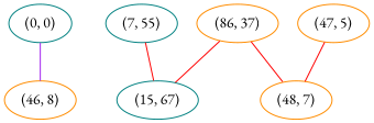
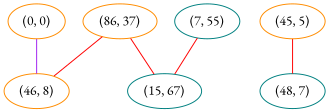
  graph {
    fontname="EB Garamond"
    node [color=teal fontname="EB Garamond"]
    edge [color=red fontname="EB Garamond" weight=1]
    "(46, 8)" [color=darkorange]
-   "(0, 0)"
+   "(0, 0)" [color=darkorange]
    "(86, 37)" [color=darkorange]
    n4 [label="(15, 67)"]
-   "(48, 7)" [color=darkorange]
+   "(48, 7)"
    "(7, 55)"
-   "(47, 5)" [color=darkorange]
+   "(47, 5)" [color=darkorange label="(45, 5)"]
    "(0, 0)" -- "(46, 8)" [color=purple weight=4]
    "(86, 37)" -- n4
-   "(86, 37)" -- "(48, 7)"
+   "(86, 37)" -- "(46, 8)"
    "(7, 55)" -- n4
    "(47, 5)" -- "(48, 7)"
  }
